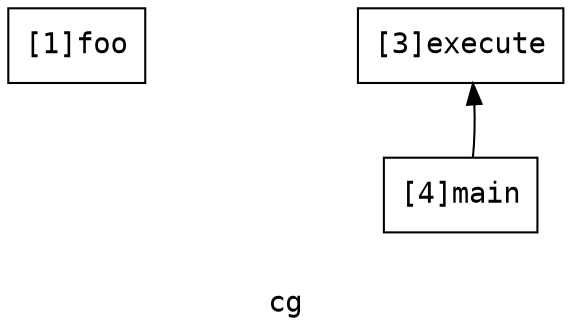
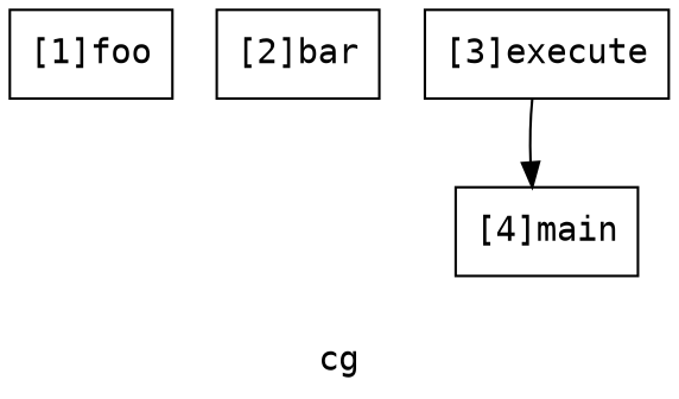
  digraph {
    label=cg
    fontname="DejaVu Sans Mono"
    node [color=black shape=rectangle fontname="DejaVu Sans Mono"]
    n1 [label="[1]foo"]
+   n2 [label="[2]bar"]
    n3 [label="[3]execute"]
    n4 [label="[4]main"]
-   n4 -> n3 [color=black fontname="DejaVu Sans Mono"]
+   n3 -> n4 [color=black fontname="DejaVu Sans Mono"]
  }
